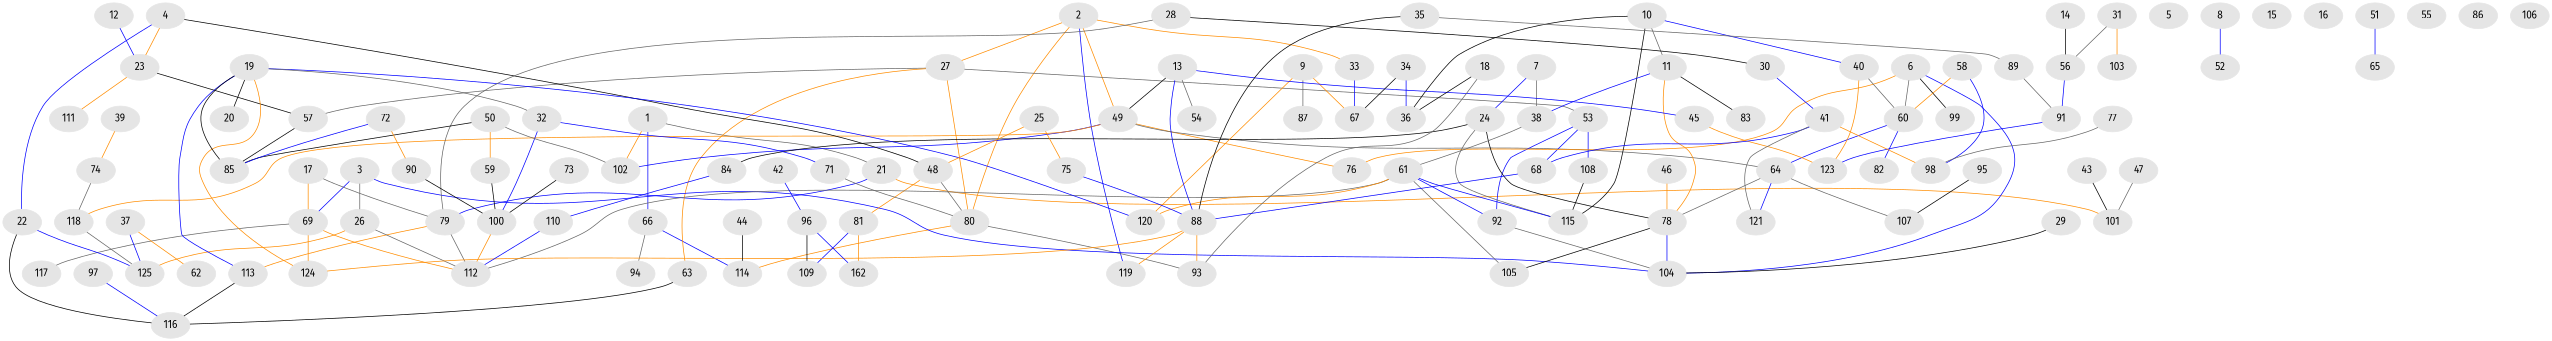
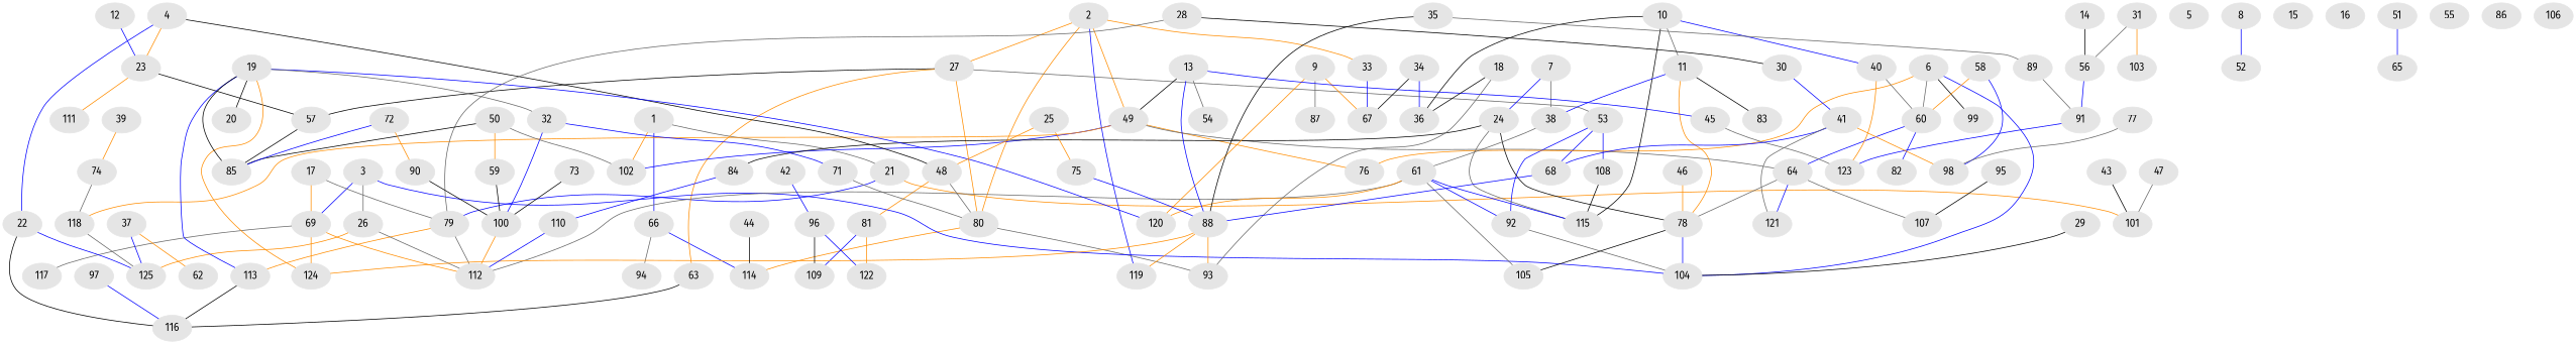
  graph {
    fontname="Fira Sans"
    node [color=gray90 fontname="Fira Sans" style=filled]
    edge [color=blue fontname="Fira Sans"]
    1
    21
    66
    102
    79
    101
    114
    94
    2
    27
    33
    49
    80
    119
    57
    53
    63
    67
    76
    64
    118
    93
    3
    26
    69
    104
    125
    112
    124
    117
    4
    22
    23
    48
    116
    111
    81
    5
    6
    60
    99
    82
    7
    24
    38
    115
    78
    84
    61
    8
    52
    9
    87
    120
    10
    11
    36
    40
    83
    123
    105
    12
    13
    45
    54
    88
    14
    56
    91
    15
    16
    17
    113
    18
    19
    20
    32
    85
    71
    100
    110
    25
    75
    68
    92
    108
    28
    30
    41
    29
    98
    121
    31
    103
    34
    35
    89
    37
    62
    39
    74
    42
    96
    109
-   122 [label=162]
+   122
    43
    44
    46
    47
    107
    50
    59
    51
    65
    55
    58
    72
    90
    73
    77
    86
    95
    97
    106
    1 -- 21 [color=gray40]
    1 -- 66
    1 -- 102 [color=darkorange]
    21 -- 79
    21 -- 101 [color=darkorange]
    66 -- 114
    66 -- 94 [color=gray40]
    79 -- 112 [color=gray40]
    79 -- 113 [color=darkorange]
    2 -- 27 [color=darkorange]
    2 -- 33 [color=darkorange]
    2 -- 49 [color=darkorange]
    2 -- 80 [color=darkorange]
    2 -- 119
    27 -- 80 [color=darkorange]
-   27 -- 57 [color=gray40]
+   27 -- 57 [color=black]
    27 -- 53 [color=gray40]
    27 -- 63 [color=darkorange]
    33 -- 67
    49 -- 102
    49 -- 76 [color=darkorange]
    49 -- 64 [color=gray40]
    49 -- 118 [color=darkorange]
    80 -- 114 [color=darkorange]
    80 -- 93 [color=gray40]
    57 -- 85 [color=black]
    53 -- 68
    53 -- 92
    53 -- 108
    63 -- 116 [color=black]
    64 -- 78 [color=gray40]
    64 -- 121
    64 -- 107 [color=gray40]
    118 -- 125 [color=gray40]
    3 -- 26 [color=gray40]
    3 -- 69
    3 -- 104
    26 -- 125 [color=darkorange]
    26 -- 112 [color=gray40]
    69 -- 112 [color=darkorange]
    69 -- 124 [color=darkorange]
    69 -- 117 [color=gray40]
    4 -- 22
    4 -- 23 [color=darkorange]
    4 -- 48 [color=black]
    22 -- 125
    22 -- 116 [color=black]
    23 -- 57 [color=black]
    23 -- 111 [color=darkorange]
    48 -- 80 [color=gray40]
    48 -- 81 [color=darkorange]
    81 -- 109
    81 -- 122 [color=darkorange]
    6 -- 76 [color=darkorange]
    6 -- 104
    6 -- 60 [color=gray40]
    6 -- 99 [color=black]
    60 -- 64
    60 -- 82
    7 -- 24
    7 -- 38 [color=gray40]
    24 -- 115 [color=gray40]
    24 -- 78 [color=black]
    24 -- 84 [color=black]
    38 -- 61 [color=gray40]
    78 -- 104
    78 -- 105 [color=black]
    84 -- 110
    61 -- 112 [color=gray40]
    61 -- 115
    61 -- 120 [color=darkorange]
    61 -- 105 [color=gray40]
    61 -- 92
    8 -- 52
    9 -- 67 [color=darkorange]
    9 -- 87 [color=gray40]
    9 -- 120 [color=darkorange]
    10 -- 115 [color=black]
    10 -- 11 [color=gray40]
    10 -- 36 [color=black]
    10 -- 40
    11 -- 38
    11 -- 78 [color=darkorange]
    11 -- 83 [color=black]
    40 -- 60 [color=gray40]
    40 -- 123 [color=darkorange]
    12 -- 23
    13 -- 49 [color=black]
    13 -- 45
    13 -- 54 [color=gray40]
    13 -- 88
-   45 -- 123 [color=darkorange]
+   45 -- 123 [color=gray40]
    88 -- 119 [color=darkorange]
    88 -- 93 [color=darkorange]
    88 -- 124 [color=darkorange]
    14 -- 56 [color=black]
    56 -- 91
    91 -- 123
    17 -- 79 [color=gray40]
    17 -- 69 [color=darkorange]
    113 -- 116 [color=black]
    18 -- 93 [color=gray40]
    18 -- 36 [color=black]
    19 -- 124 [color=darkorange]
    19 -- 120
    19 -- 113
    19 -- 20 [color=black]
    19 -- 32 [color=gray40]
    19 -- 85 [color=black]
    32 -- 71
    32 -- 100
    71 -- 80 [color=gray40]
    100 -- 112 [color=darkorange]
    110 -- 112
    25 -- 48 [color=darkorange]
    25 -- 75 [color=darkorange]
    75 -- 88
    68 -- 88
    92 -- 104 [color=gray40]
    108 -- 115 [color=black]
    28 -- 79 [color=gray40]
    28 -- 30 [color=black]
    30 -- 41
    41 -- 68
    41 -- 98 [color=darkorange]
    41 -- 121 [color=gray40]
    29 -- 104 [color=black]
    31 -- 56 [color=gray40]
    31 -- 103 [color=darkorange]
    34 -- 67 [color=black]
    34 -- 36
    35 -- 88 [color=black]
    35 -- 89 [color=gray40]
    89 -- 91 [color=gray40]
    37 -- 125
    37 -- 62 [color=darkorange]
    39 -- 74 [color=darkorange]
    74 -- 118 [color=gray40]
    42 -- 96
    96 -- 109 [color=black]
    96 -- 122
    43 -- 101 [color=black]
    44 -- 114 [color=black]
    46 -- 78 [color=darkorange]
    47 -- 101 [color=gray40]
    50 -- 102 [color=gray40]
    50 -- 85 [color=black]
    50 -- 59 [color=darkorange]
    59 -- 100 [color=black]
    51 -- 65
    58 -- 60 [color=darkorange]
    58 -- 98
    72 -- 85
    72 -- 90 [color=darkorange]
    90 -- 100 [color=black]
    73 -- 100 [color=black]
    77 -- 98 [color=gray40]
    95 -- 107 [color=black]
    97 -- 116
  }
